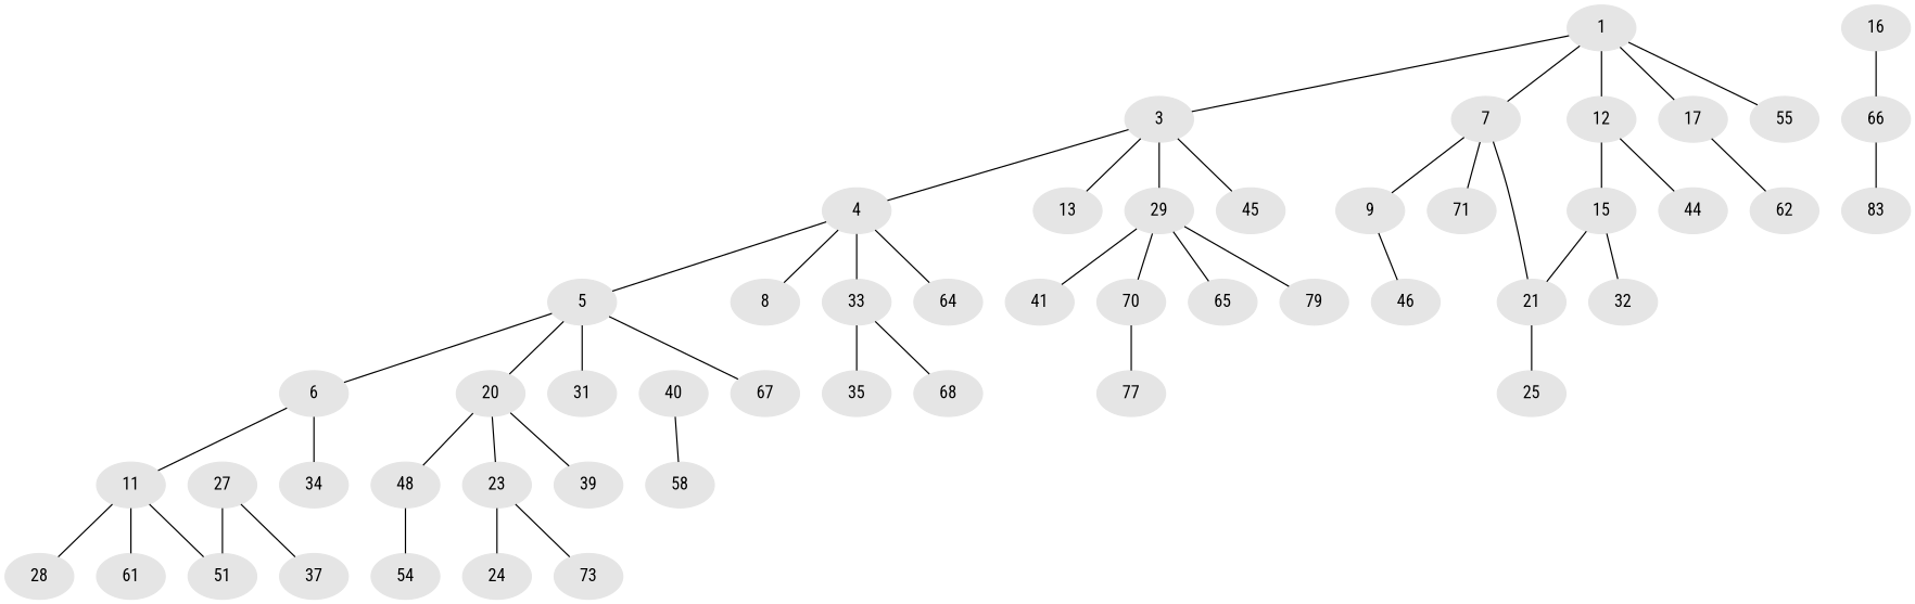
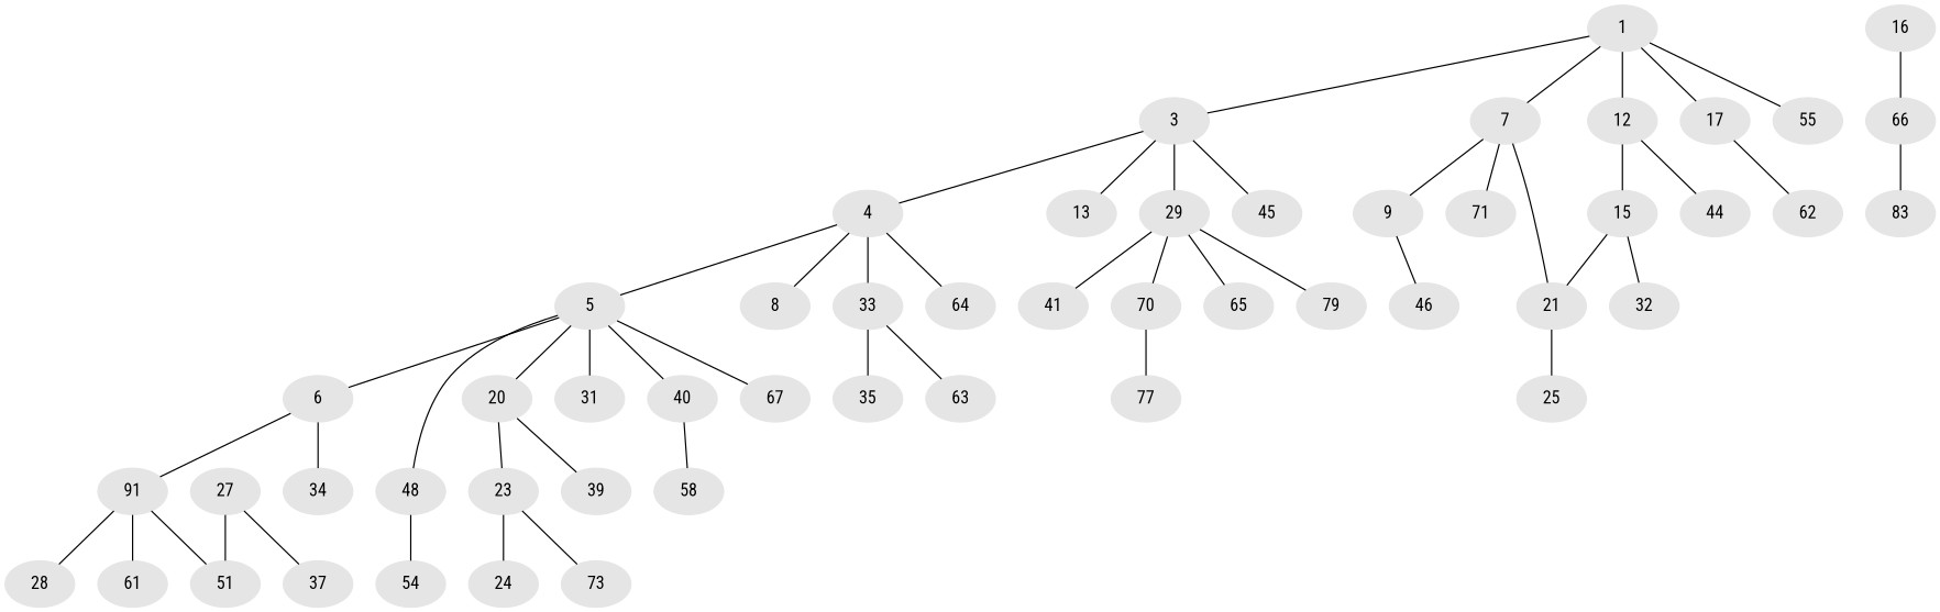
  graph {
    fontname="Roboto Condensed"
    node [color=gray90 fontname="Roboto Condensed" style=filled]
    edge [fontname="Roboto Condensed"]
    1 [super="+2"]
    3 [super="+19"]
    7 [super="+59"]
    12 [super="+69"]
    17 [super="+53"]
    55
    4
    n8 [label=13]
    29 [super="+30"]
    45
    9 [super="+18"]
    71
    21
    15
    44 [super="+68"]
    62
    5 [super="+13"]
    8 [super="+14"]
    33 [super="+57"]
    64 [super="+79"]
    41
    n22 [label=70]
    65 [super="+76"]
    n24 [label=79]
    6 [super="+52"]
    20 [super="+42"]
    31 [super="+80"]
    40
    48
    67
    35 [super="+72"]
-   63 [label=68]
-   11 [super="+78"]
+   63
+   11 [super="+78" label=91]
    34 [super="+43"]
    23 [super="+36"]
    39 [super="+56"]
    58
    54 [super="+74"]
    28 [super="+60"]
    61
    51 [super="+81"]
    46 [super="+47"]
    16 [super="+22"]
    66 [super="+82"]
    27 [super="+70"]
    37
    32 [super="+49"]
    25 [super="+26"]
    83
    24 [super="+38"]
    73
    77
    1 -- 3
    1 -- 7
    1 -- 12
    1 -- 17
    1 -- 55
    3 -- 4
    3 -- n8
    3 -- 29
    3 -- 45
    7 -- 9
    7 -- 71
    7 -- 21
    12 -- 15
    12 -- 44
    17 -- 62
    4 -- 5
    4 -- 8
    4 -- 33
    4 -- 64
    29 -- 41
    29 -- n22
    29 -- 65
    29 -- n24
    9 -- 46
    21 -- 25
    15 -- 21
    15 -- 32
    5 -- 6
    5 -- 20
    5 -- 31
-   20 -- 48
+   5 -- 40
+   5 -- 48
    5 -- 67
    33 -- 35
    33 -- 63
    n22 -- 77
    6 -- 11
    6 -- 34
    20 -- 23
    20 -- 39
    40 -- 58
    48 -- 54
    11 -- 28
    11 -- 61
    11 -- 51
    23 -- 24
    23 -- 73
    16 -- 66
    66 -- 83
    27 -- 51
    27 -- 37
  }
